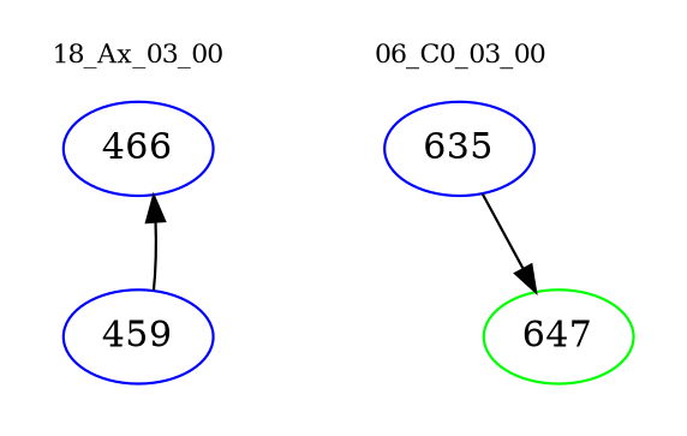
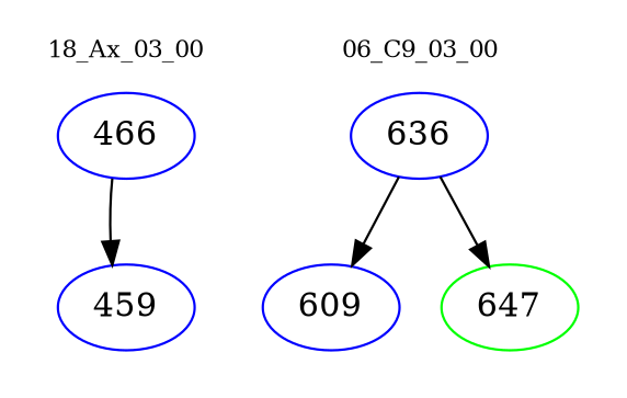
  digraph {
    node [color=blue]
    edge [color=black]
    n1 [label=466]
    n2 [label=459]
-   n3 [label=635]
+   n3 [label=636]
+   n4 [label=609]
    n5 [color=green label=647]
    subgraph cluster_1 {
      color=white
      fontsize=10
      label="18_Ax_03_00"
      n1
      n2
    }
    subgraph cluster_2 {
      color=white
      fontsize=10
-     label="06_C0_03_00"
+     label="06_C9_03_00"
      n3
+     n4
      n5
    }
-   n2 -> n1
+   n1 -> n2
+   n3 -> n4
    n3 -> n5
  }
